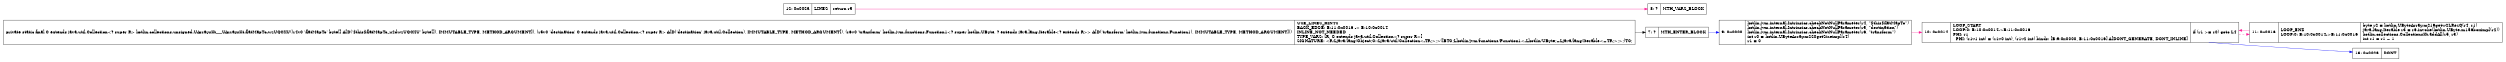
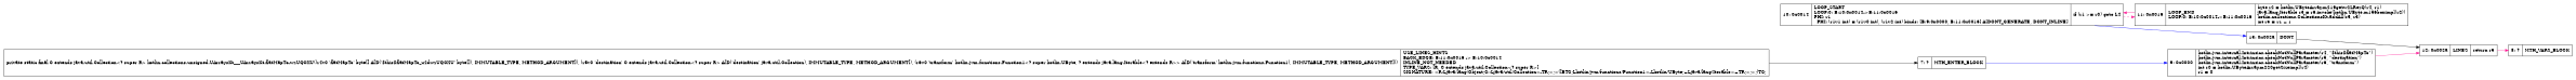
  digraph {
    rankdir=LR
    node [shape=record]
    edge [color=deeppink]
    n1 [label="{7\:\ ?|MTH_ENTER_BLOCK\l}"]
    n2 [label="{9\:\ 0x0000|kotlin.jvm.internal.Intrinsics.checkNotNullParameter(r4, \"$this$flatMapTo\")\lkotlin.jvm.internal.Intrinsics.checkNotNullParameter(r5, \"destination\")\lkotlin.jvm.internal.Intrinsics.checkNotNullParameter(r6, \"transform\")\lint r0 = kotlin.UByteArray.m220getSizeimpl(r4)\lr1 = 0\l}"]
    n3 [label="{10\:\ 0x0014|LOOP_START\lLOOP:0: B:10:0x0014\-\>B:11:0x0016\lPHI: r1 \l  PHI: (r1v1 int) = (r1v0 int), (r1v2 int) binds: [B:9:0x0000, B:11:0x0016] A[DONT_GENERATE, DONT_INLINE]\l|if (r1 \>= r0) goto L4\l}"]
-   n4 [label="{11\:\ 0x0016|LOOP_END\lLOOP:0: B:10:0x0014\-\>B:11:0x0016\l|byte r2 = kotlin.UByteArray.m219getw2LRezQ(r4, r1)\ljava.lang.Iterable r3 = r6.invoke(kotlin.UByte.m156boximpl(r2))\lkotlin.collections.CollectionsKt.addAll(r5, r3)\lint r1 = r1 + 1\l}"]
+   n4 [label="{11\:\ 0x0016|LOOP_END\lLOOP:0: B:10:0x0014\-\>B:11:0x0016\l|byte r2 = kotlin.UByteArray.m219getw2LRezQ(r4, r1)\ljava.lang.Iterable r3 = r6.invoke(kotlin.UByte.m156boximpl(r2))\lkotlin.collections.CollectionsKt.addAll(r5, r3)\lint r5 = r1 + 1\l}"]
    n5 [label="{13\:\ 0x002a|DONT\l}"]
    n6 [label="{12\:\ 0x002a|LINES\l|return r5\l}"]
    n7 [label="{8\:\ ?|MTH_VARS_BLOCK\l}"]
    n8 [label="{private static final C extends java.util.Collection\<? super R\> kotlin.collections.unsigned.UArraysKt___UArraysKt.flatMapTo\-wzUQCXU((r4v0 'flatMapTo' byte[] A[D('$this$flatMapTo_u2dwzUQCXU' byte[]), IMMUTABLE_TYPE, METHOD_ARGUMENT]), (r5v0 'destination' C extends java.util.Collection\<? super R\> A[D('destination' java.util.Collection), IMMUTABLE_TYPE, METHOD_ARGUMENT]), (r6v0 'transform' kotlin.jvm.functions.Function1\<? super kotlin.UByte, ? extends java.lang.Iterable\<? extends R\>\> A[D('transform' kotlin.jvm.functions.Function1), IMMUTABLE_TYPE, METHOD_ARGUMENT]))  | USE_LINES_HINTS\lBACK_EDGE: B:11:0x0016 \-\> B:10:0x0014\lINLINE_NOT_NEEDED\lTYPE_VARS: [R, C extends java.util.Collection\<? super R\>]\lSIGNATURE: \<R:Ljava\/lang\/Object;C::Ljava\/util\/Collection\<\-TR;\>;\>([BTC;Lkotlin\/jvm\/functions\/Function1\<\-Lkotlin\/UByte;+Ljava\/lang\/Iterable\<+TR;\>;\>;)TC;\l}"]
    n1 -> n2 [color=blue]
-   n2 -> n3
+   n2 -> n6
    n3 -> n4 [style=dashed]
    n3 -> n5 [color=blue]
    n4 -> n3
+   n5 -> n6 [color=black]
    n6 -> n7
    n8 -> n1 [color=black]
  }
